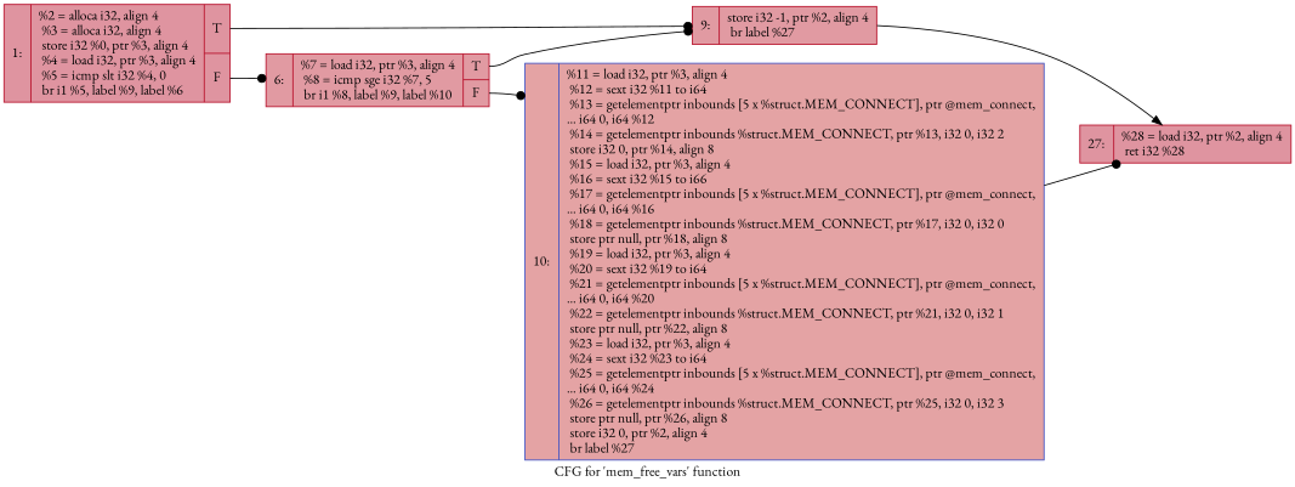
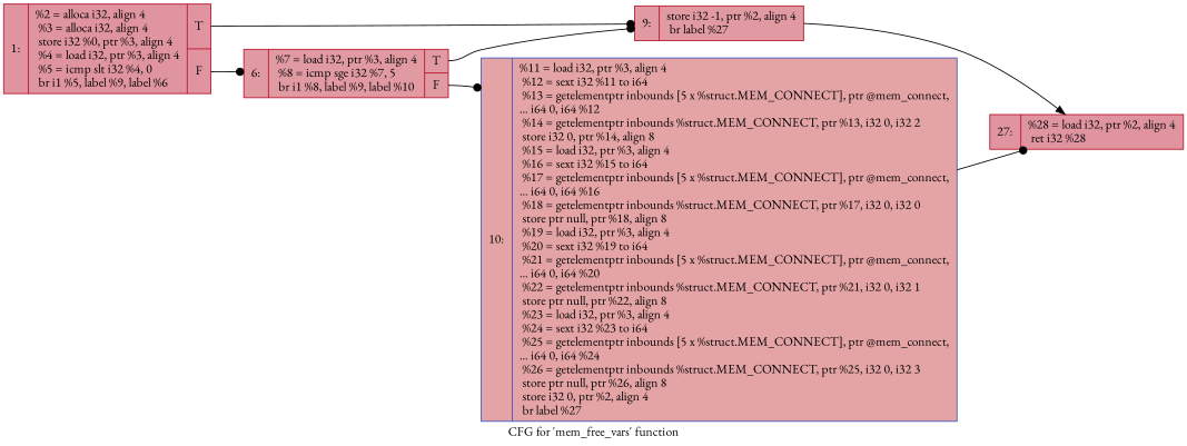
  digraph {
    label="CFG for 'mem_free_vars' function"
    rankdir=LR
    fontname="EB Garamond"
    node [color="#b70d28ff" fillcolor="#b70d2870" fontname="EB Garamond" shape=record style=filled]
    edge [arrowhead=dot fontname="EB Garamond"]
    n1 [label="{1:\l|  %2 = alloca i32, align 4\l  %3 = alloca i32, align 4\l  store i32 %0, ptr %3, align 4\l  %4 = load i32, ptr %3, align 4\l  %5 = icmp slt i32 %4, 0\l  br i1 %5, label %9, label %6\l|{<s0>T|<s1>F}}"]
    n2 [fillcolor="#bb1b2c70" label="{9:\l|  store i32 -1, ptr %2, align 4\l  br label %27\l}"]
    n3 [fillcolor="#bb1b2c70" label="{6:\l|  %7 = load i32, ptr %3, align 4\l  %8 = icmp sge i32 %7, 5\l  br i1 %8, label %9, label %10\l|{<s0>T|<s1>F}}"]
    n4 [label="{27:\l|  %28 = load i32, ptr %2, align 4\l  ret i32 %28\l}"]
-   n5 [color="#3d50c3ff" fillcolor="#c32e3170" label="{10:\l|  %11 = load i32, ptr %3, align 4\l  %12 = sext i32 %11 to i64\l  %13 = getelementptr inbounds [5 x %struct.MEM_CONNECT], ptr @mem_connect,\l... i64 0, i64 %12\l  %14 = getelementptr inbounds %struct.MEM_CONNECT, ptr %13, i32 0, i32 2\l  store i32 0, ptr %14, align 8\l  %15 = load i32, ptr %3, align 4\l  %16 = sext i32 %15 to i66\l  %17 = getelementptr inbounds [5 x %struct.MEM_CONNECT], ptr @mem_connect,\l... i64 0, i64 %16\l  %18 = getelementptr inbounds %struct.MEM_CONNECT, ptr %17, i32 0, i32 0\l  store ptr null, ptr %18, align 8\l  %19 = load i32, ptr %3, align 4\l  %20 = sext i32 %19 to i64\l  %21 = getelementptr inbounds [5 x %struct.MEM_CONNECT], ptr @mem_connect,\l... i64 0, i64 %20\l  %22 = getelementptr inbounds %struct.MEM_CONNECT, ptr %21, i32 0, i32 1\l  store ptr null, ptr %22, align 8\l  %23 = load i32, ptr %3, align 4\l  %24 = sext i32 %23 to i64\l  %25 = getelementptr inbounds [5 x %struct.MEM_CONNECT], ptr @mem_connect,\l... i64 0, i64 %24\l  %26 = getelementptr inbounds %struct.MEM_CONNECT, ptr %25, i32 0, i32 3\l  store ptr null, ptr %26, align 8\l  store i32 0, ptr %2, align 4\l  br label %27\l}"]
+   n5 [color="#3d50c3ff" fillcolor="#c32e3170" label="{10:\l|  %11 = load i32, ptr %3, align 4\l  %12 = sext i32 %11 to i64\l  %13 = getelementptr inbounds [5 x %struct.MEM_CONNECT], ptr @mem_connect,\l... i64 0, i64 %12\l  %14 = getelementptr inbounds %struct.MEM_CONNECT, ptr %13, i32 0, i32 2\l  store i32 0, ptr %14, align 8\l  %15 = load i32, ptr %3, align 4\l  %16 = sext i32 %15 to i64\l  %17 = getelementptr inbounds [5 x %struct.MEM_CONNECT], ptr @mem_connect,\l... i64 0, i64 %16\l  %18 = getelementptr inbounds %struct.MEM_CONNECT, ptr %17, i32 0, i32 0\l  store ptr null, ptr %18, align 8\l  %19 = load i32, ptr %3, align 4\l  %20 = sext i32 %19 to i64\l  %21 = getelementptr inbounds [5 x %struct.MEM_CONNECT], ptr @mem_connect,\l... i64 0, i64 %20\l  %22 = getelementptr inbounds %struct.MEM_CONNECT, ptr %21, i32 0, i32 1\l  store ptr null, ptr %22, align 8\l  %23 = load i32, ptr %3, align 4\l  %24 = sext i32 %23 to i64\l  %25 = getelementptr inbounds [5 x %struct.MEM_CONNECT], ptr @mem_connect,\l... i64 0, i64 %24\l  %26 = getelementptr inbounds %struct.MEM_CONNECT, ptr %25, i32 0, i32 3\l  store ptr null, ptr %26, align 8\l  store i32 0, ptr %2, align 4\l  br label %27\l}"]
    n1 -> n2 [tailport=s0]
    n1 -> n3 [tailport=s1]
    n2 -> n4 [arrowhead=normal]
    n3 -> n2 [tailport=s0]
    n3 -> n5 [tailport=s1]
    n5 -> n4
  }
